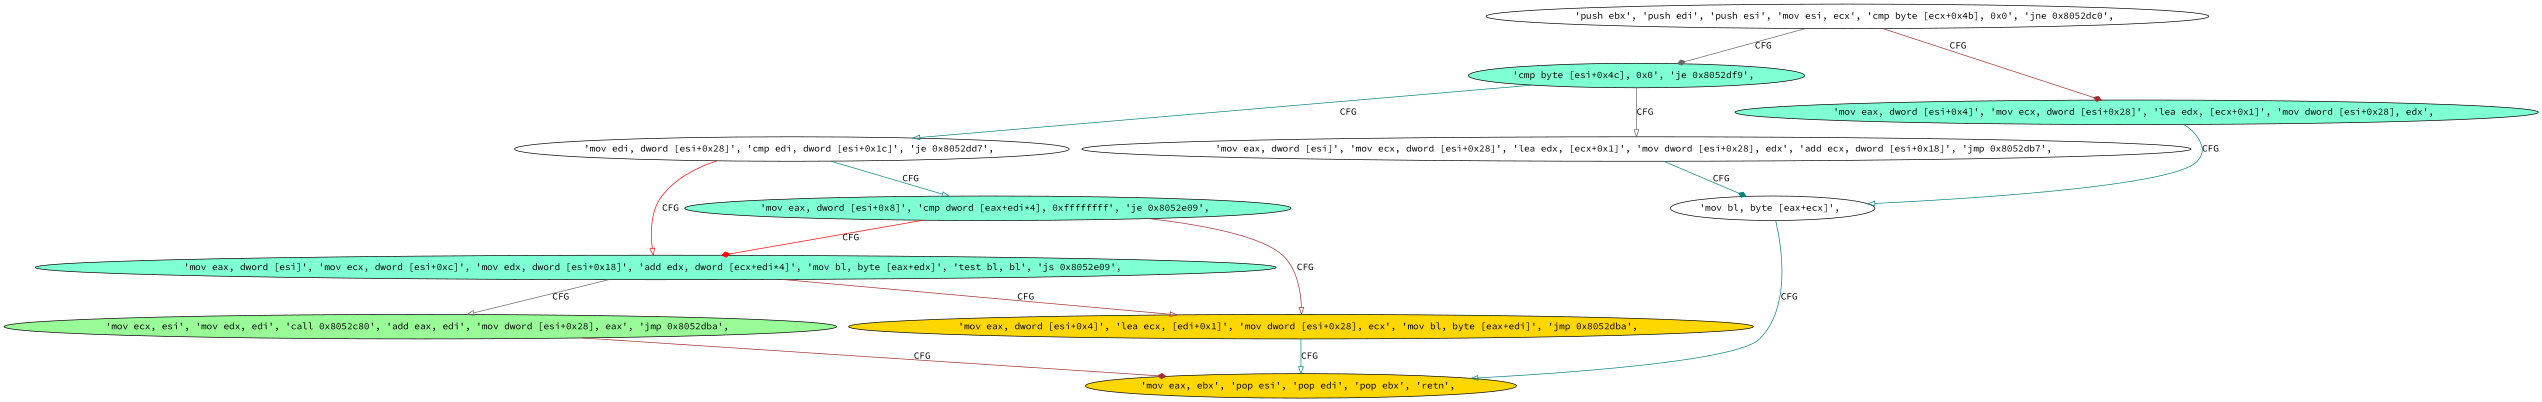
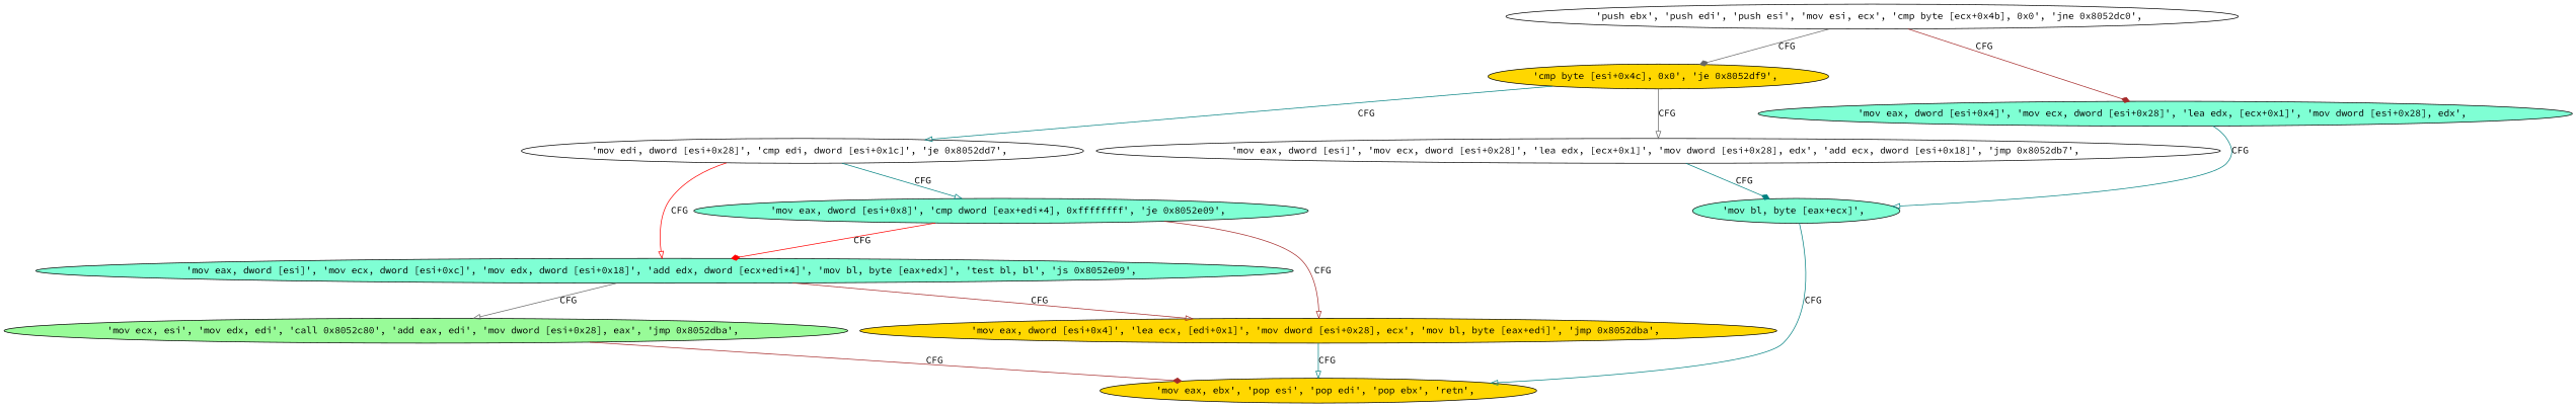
  digraph {
    fontname="Source Code Pro"
    node [fillcolor=aquamarine fontname="Source Code Pro" style=filled]
    edge [arrowhead=onormal color=teal fontname="Source Code Pro"]
    n1 [fillcolor=white label="'push ebx', 'push edi', 'push esi', 'mov esi, ecx', 'cmp byte [ecx+0x4b], 0x0', 'jne 0x8052dc0', "]
-   n2 [label="'cmp byte [esi+0x4c], 0x0', 'je 0x8052df9', "]
+   n2 [fillcolor=gold label="'cmp byte [esi+0x4c], 0x0', 'je 0x8052df9', "]
    n3 [label="'mov eax, dword [esi+0x4]', 'mov ecx, dword [esi+0x28]', 'lea edx, [ecx+0x1]', 'mov dword [esi+0x28], edx', "]
    n4 [fillcolor=white label="'mov eax, dword [esi]', 'mov ecx, dword [esi+0x28]', 'lea edx, [ecx+0x1]', 'mov dword [esi+0x28], edx', 'add ecx, dword [esi+0x18]', 'jmp 0x8052db7', "]
    n5 [fillcolor=white label="'mov edi, dword [esi+0x28]', 'cmp edi, dword [esi+0x1c]', 'je 0x8052dd7', "]
-   n6 [fillcolor=white label="'mov bl, byte [eax+ecx]', "]
+   n6 [label="'mov bl, byte [eax+ecx]', "]
    n7 [label="'mov eax, dword [esi]', 'mov ecx, dword [esi+0xc]', 'mov edx, dword [esi+0x18]', 'add edx, dword [ecx+edi*4]', 'mov bl, byte [eax+edx]', 'test bl, bl', 'js 0x8052e09', "]
    n8 [label="'mov eax, dword [esi+0x8]', 'cmp dword [eax+edi*4], 0xffffffff', 'je 0x8052e09', "]
    n9 [fillcolor=gold label="'mov eax, ebx', 'pop esi', 'pop edi', 'pop ebx', 'retn', "]
    n10 [fillcolor=gold label="'mov eax, dword [esi+0x4]', 'lea ecx, [edi+0x1]', 'mov dword [esi+0x28], ecx', 'mov bl, byte [eax+edi]', 'jmp 0x8052dba', "]
    n11 [fillcolor=palegreen label="'mov ecx, esi', 'mov edx, edi', 'call 0x8052c80', 'add eax, edi', 'mov dword [esi+0x28], eax', 'jmp 0x8052dba', "]
    n1 -> n2 [arrowhead=diamond color=gray40 label=CFG]
    n1 -> n3 [arrowhead=diamond color=brown label=CFG]
    n2 -> n4 [color=gray40 label=CFG]
    n2 -> n5 [label=CFG]
    n3 -> n6 [label=CFG]
    n4 -> n6 [arrowhead=diamond label=CFG]
    n5 -> n7 [color=red label=CFG]
    n5 -> n8 [label=CFG]
    n6 -> n9 [label=CFG]
    n7 -> n10 [color=brown label=CFG]
    n7 -> n11 [color=gray40 label=CFG]
    n8 -> n7 [arrowhead=diamond color=red label=CFG]
    n8 -> n10 [color=brown label=CFG]
    n10 -> n9 [label=CFG]
    n11 -> n9 [arrowhead=diamond color=brown label=CFG]
  }
